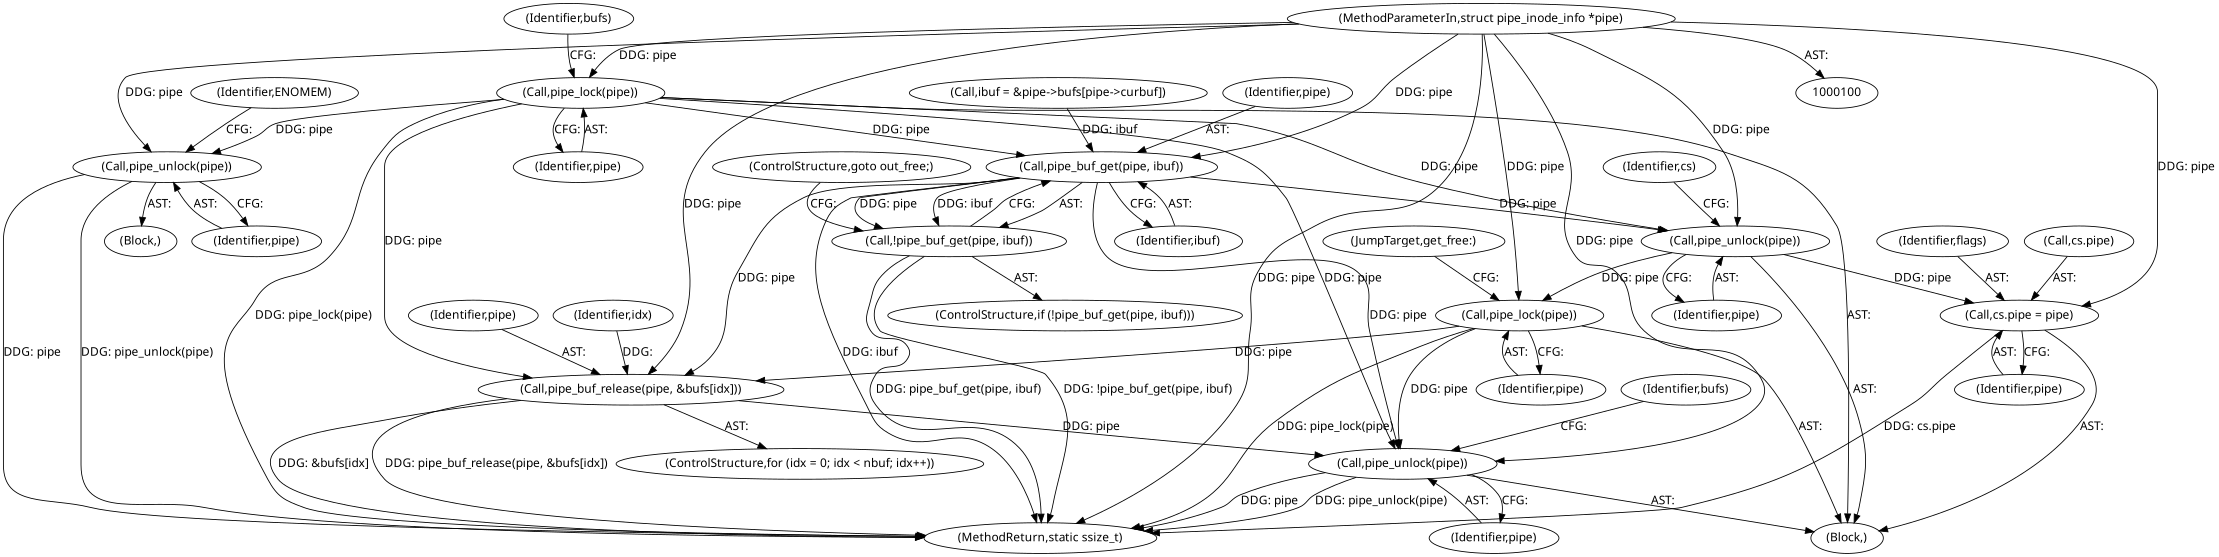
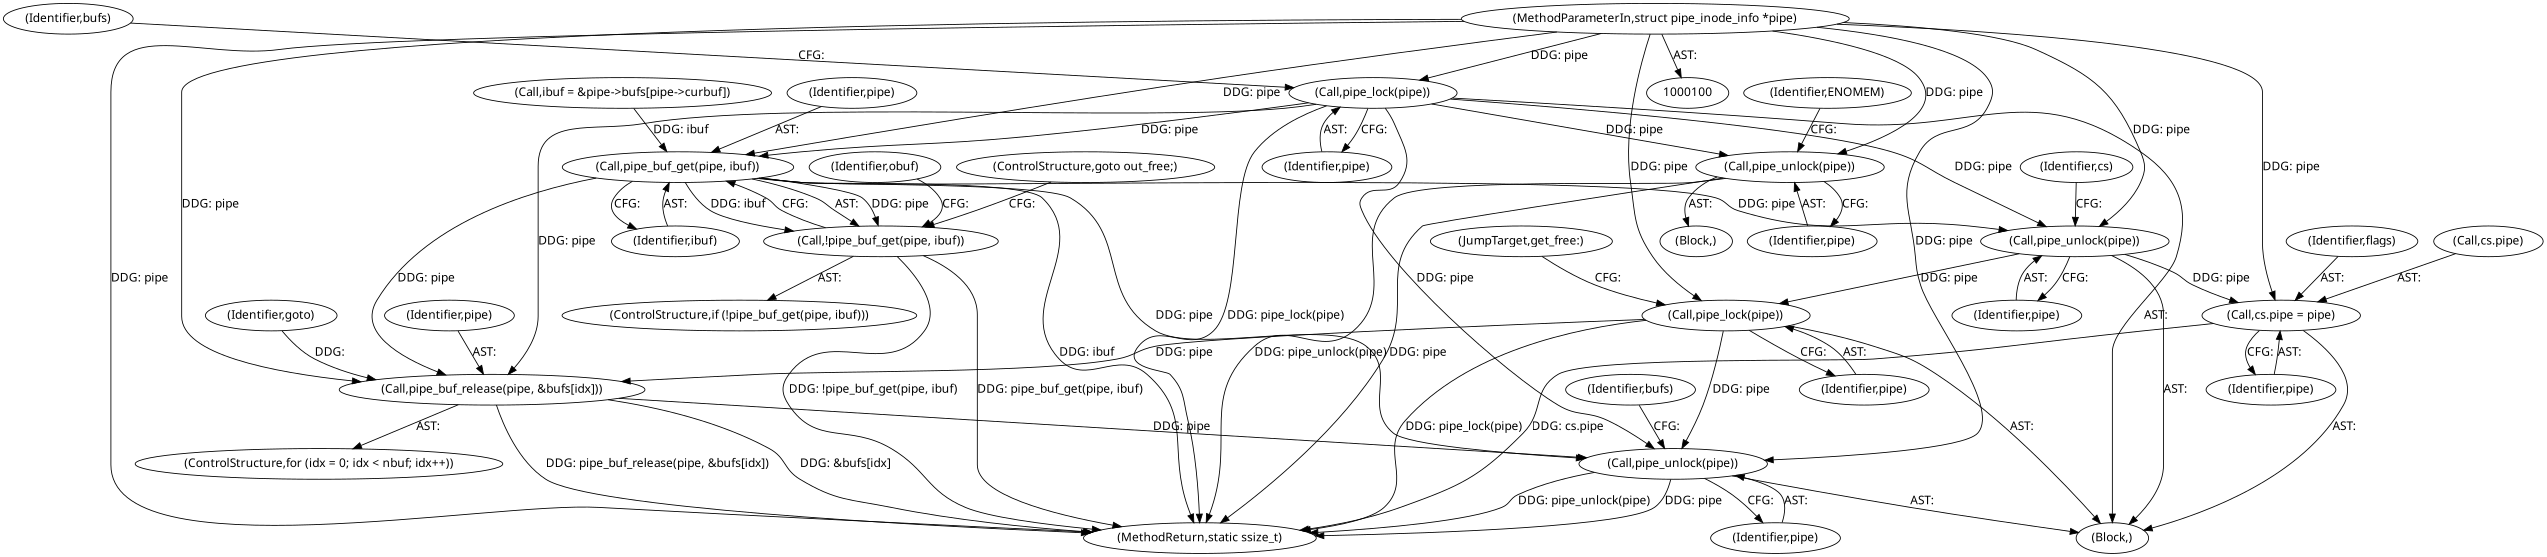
  digraph {
    fontname="Noto Sans"
    node [fontname="Noto Sans"]
    edge [fontname="Noto Sans"]
    n1 [label="(Call,pipe_lock(pipe))"]
    n2 [label="(Call,pipe_unlock(pipe))"]
    n3 [label="(Call,pipe_buf_get(pipe, ibuf))"]
    n4 [label="(Call,pipe_unlock(pipe))"]
    n5 [label="(Call,pipe_buf_release(pipe, &bufs[idx]))"]
    n6 [label="(Call,pipe_unlock(pipe))"]
    n7 [label="(Identifier,pipe)"]
    n8 [label="(MethodReturn,static ssize_t)"]
    n9 [label="(Block,)"]
    n10 [label="(Identifier,pipe)"]
    n11 [label="(Block,)"]
    n12 [label="(Call,!pipe_buf_get(pipe, ibuf))"]
    n13 [label="(Identifier,ibuf)"]
    n14 [label="(Call,cs.pipe = pipe)"]
    n15 [label="(Call,pipe_lock(pipe))"]
    n16 [label="(Identifier,pipe)"]
    n17 [label="(ControlStructure,for (idx = 0; idx < nbuf; idx++))"]
    n18 [label="(Identifier,pipe)"]
    n19 [label="(MethodParameterIn,struct pipe_inode_info *pipe)"]
    1000100
    n21 [label="(Identifier,pipe)"]
    n22 [label="(Identifier,pipe)"]
    n23 [label="(ControlStructure,if (!pipe_buf_get(pipe, ibuf)))"]
    n24 [label="(Identifier,ENOMEM)"]
    n25 [label="(Identifier,pipe)"]
    n26 [label="(JumpTarget,get_free:)"]
    n27 [label="(Identifier,bufs)"]
    n28 [label="(Call,ibuf = &pipe->bufs[pipe->curbuf])"]
-   n29 [label="(Identifier,idx)"]
+   n29 [label="(Identifier,goto)"]
    n30 [label="(Identifier,pipe)"]
    n31 [label="(Identifier,bufs)"]
    n32 [label="(Identifier,flags)"]
    n33 [label="(Call,cs.pipe)"]
    n34 [label="(ControlStructure,goto out_free;)"]
    n35 [label="(Identifier,cs)"]
+   n36 [label="(Identifier,obuf)"]
    n1 -> n2 [label="DDG: pipe"]
    n1 -> n3 [label="DDG: pipe"]
    n1 -> n4 [label="DDG: pipe"]
    n1 -> n5 [label="DDG: pipe"]
    n1 -> n6 [label="DDG: pipe"]
    n1 -> n7 [label="CFG: "]
    n1 -> n8 [label="DDG: pipe_lock(pipe)"]
    n1 -> n9 [label="AST: "]
    n2 -> n8 [label="DDG: pipe_unlock(pipe)"]
    n2 -> n8 [label="DDG: pipe"]
    n2 -> n10 [label="CFG: "]
    n2 -> n11 [label="AST: "]
    n3 -> n4 [label="DDG: pipe"]
    n3 -> n5 [label="DDG: pipe"]
    n3 -> n6 [label="DDG: pipe"]
    n3 -> n8 [label="DDG: ibuf"]
    n3 -> n12 [label="AST: "]
    n3 -> n12 [label="DDG: pipe"]
    n3 -> n12 [label="DDG: ibuf"]
    n3 -> n13 [label="CFG: "]
    n4 -> n9 [label="AST: "]
    n4 -> n14 [label="DDG: pipe"]
    n4 -> n15 [label="DDG: pipe"]
    n4 -> n16 [label="CFG: "]
    n5 -> n6 [label="DDG: pipe"]
    n5 -> n8 [label="DDG: pipe_buf_release(pipe, &bufs[idx])"]
    n5 -> n8 [label="DDG: &bufs[idx]"]
    n5 -> n17 [label="AST: "]
    n6 -> n8 [label="DDG: pipe"]
    n6 -> n8 [label="DDG: pipe_unlock(pipe)"]
    n6 -> n9 [label="AST: "]
    n6 -> n18 [label="CFG: "]
    n7 -> n1 [label="AST: "]
    n10 -> n2 [label="AST: "]
    n12 -> n3 [label="CFG: "]
    n12 -> n8 [label="DDG: !pipe_buf_get(pipe, ibuf)"]
    n12 -> n8 [label="DDG: pipe_buf_get(pipe, ibuf)"]
    n12 -> n23 [label="AST: "]
    n13 -> n3 [label="AST: "]
    n14 -> n8 [label="DDG: cs.pipe"]
    n14 -> n9 [label="AST: "]
    n14 -> n21 [label="CFG: "]
    n15 -> n5 [label="DDG: pipe"]
    n15 -> n6 [label="DDG: pipe"]
    n15 -> n8 [label="DDG: pipe_lock(pipe)"]
    n15 -> n9 [label="AST: "]
    n15 -> n22 [label="CFG: "]
    n16 -> n4 [label="AST: "]
    n18 -> n6 [label="AST: "]
    n19 -> n1 [label="DDG: pipe"]
    n19 -> n2 [label="DDG: pipe"]
    n19 -> n3 [label="DDG: pipe"]
    n19 -> n4 [label="DDG: pipe"]
    n19 -> n5 [label="DDG: pipe"]
    n19 -> n6 [label="DDG: pipe"]
    n19 -> n8 [label="DDG: pipe"]
    n19 -> n14 [label="DDG: pipe"]
    n19 -> n15 [label="DDG: pipe"]
    n19 -> 1000100 [label="AST: "]
    n21 -> n14 [label="AST: "]
    n22 -> n15 [label="AST: "]
    n24 -> n2 [label="CFG: "]
    n25 -> n5 [label="AST: "]
    n26 -> n15 [label="CFG: "]
    n27 -> n6 [label="CFG: "]
    n28 -> n3 [label="DDG: ibuf"]
    n29 -> n5 [label="DDG: "]
    n30 -> n3 [label="AST: "]
    n31 -> n1 [label="CFG: "]
    n32 -> n14 [label="AST: "]
    n33 -> n14 [label="AST: "]
    n34 -> n12 [label="CFG: "]
    n35 -> n4 [label="CFG: "]
+   n36 -> n12 [label="CFG: "]
  }
